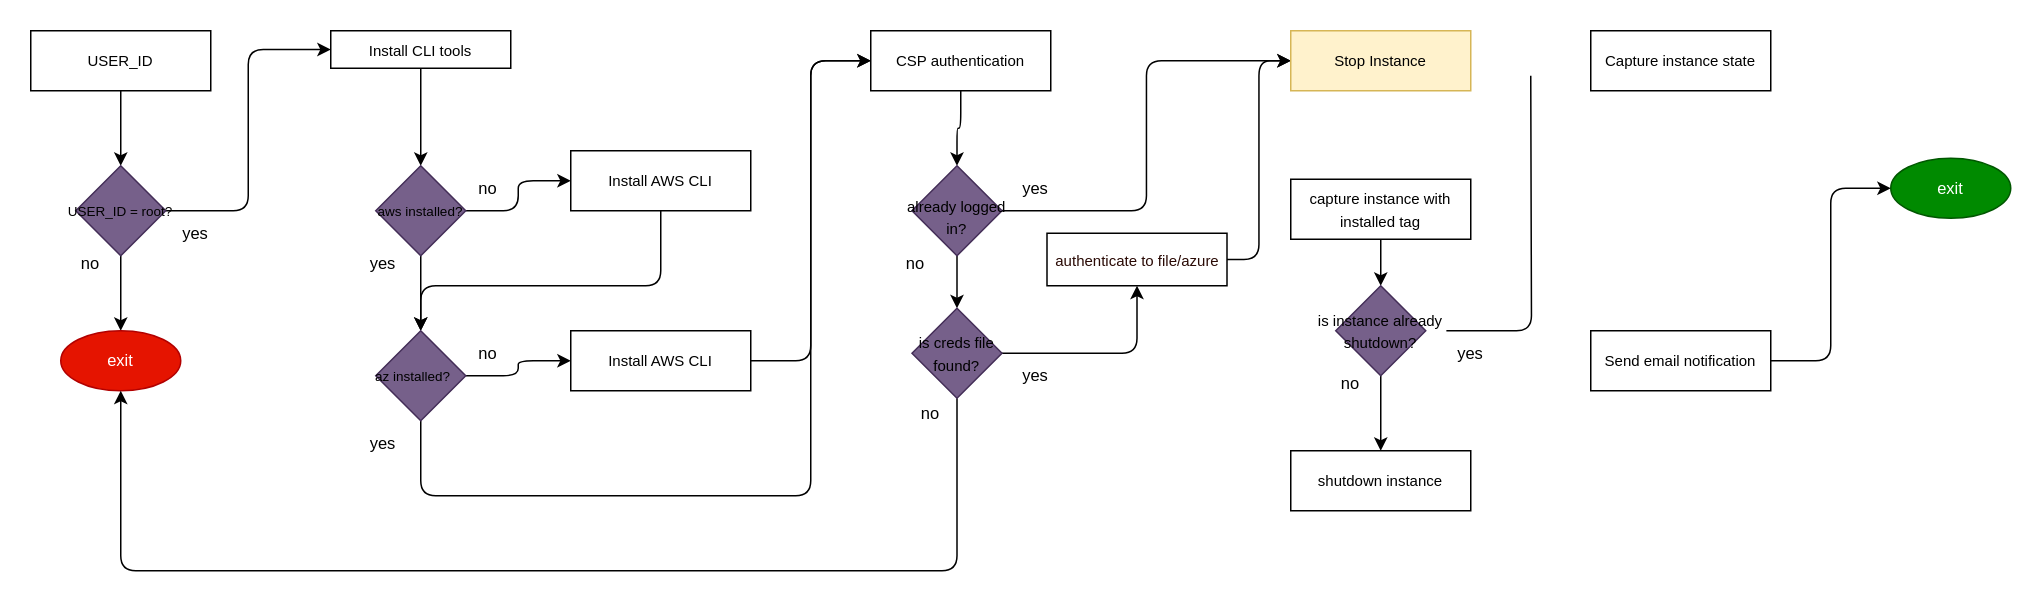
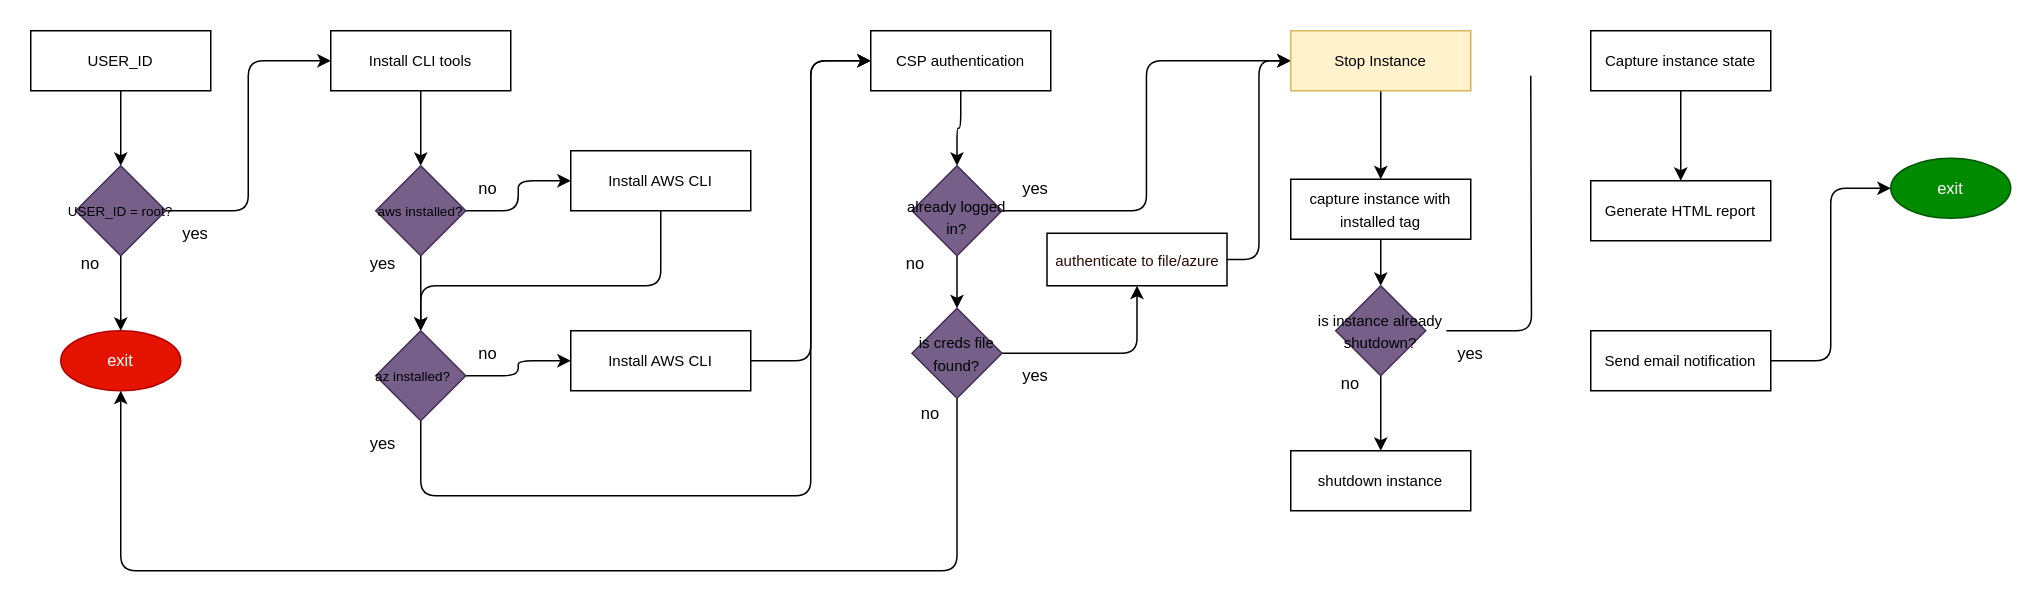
  <mxCell id="0" />
  <mxCell id="1" parent="0" />
  <mxCell id="2" style="edgeStyle=none;html=1;entryX=0.5;entryY=0;entryDx=0;entryDy=0;" parent="1" source="3" target="6" edge="1"><mxGeometry relative="1" as="geometry" /></mxCell>
  <mxCell id="3" value="&lt;span style=&quot;font-size: 10px;&quot;&gt;USER_ID&lt;/span&gt;" style="rounded=0;whiteSpace=wrap;html=1;" parent="1" vertex="1"><mxGeometry x="20" y="20" width="120" height="40" as="geometry" /></mxCell>
  <mxCell id="4" style="edgeStyle=none;html=1;entryX=0.5;entryY=0;entryDx=0;entryDy=0;" parent="1" source="6" target="8" edge="1"><mxGeometry relative="1" as="geometry" /></mxCell>
  <mxCell id="5" style="edgeStyle=orthogonalEdgeStyle;html=1;entryX=0;entryY=0.5;entryDx=0;entryDy=0;" parent="1" source="6" target="10" edge="1"><mxGeometry relative="1" as="geometry" /></mxCell>
  <mxCell id="6" value="" style="rhombus;whiteSpace=wrap;html=1;fillColor=#76608a;fontColor=#ffffff;strokeColor=#432D57;" parent="1" vertex="1"><mxGeometry x="50" y="110" width="60" height="60" as="geometry" /></mxCell>
  <mxCell id="7" value="&lt;font style=&quot;font-size: 9px;&quot;&gt;USER_ID = root?&lt;/font&gt;" style="text;html=1;strokeColor=none;fillColor=none;align=center;verticalAlign=middle;whiteSpace=wrap;rounded=0;" parent="1" vertex="1"><mxGeometry x="25" y="125" width="110" height="30" as="geometry" /></mxCell>
  <mxCell id="8" value="&lt;font style=&quot;font-size: 11px;&quot;&gt;exit&lt;/font&gt;" style="ellipse;whiteSpace=wrap;html=1;fillColor=#e51400;fontColor=#ffffff;strokeColor=#B20000;" parent="1" vertex="1"><mxGeometry x="40" y="220" width="80" height="40" as="geometry" /></mxCell>
  <mxCell id="9" style="edgeStyle=orthogonalEdgeStyle;html=1;entryX=0.5;entryY=0;entryDx=0;entryDy=0;" parent="1" source="10" target="15" edge="1"><mxGeometry relative="1" as="geometry" /></mxCell>
- <mxCell id="10" value="&lt;font style=&quot;font-size: 10px;&quot;&gt;Install CLI tools&lt;/font&gt;" style="rounded=0;whiteSpace=wrap;html=1;" parent="1" vertex="1"><mxGeometry x="220" y="20" width="120" height="25" as="geometry" /></mxCell>
+ <mxCell id="10" value="&lt;font style=&quot;font-size: 10px;&quot;&gt;Install CLI tools&lt;/font&gt;" style="rounded=0;whiteSpace=wrap;html=1;" parent="1" vertex="1"><mxGeometry x="220" y="20" width="120" height="40" as="geometry" /></mxCell>
  <mxCell id="11" value="&lt;font style=&quot;font-size: 11px;&quot;&gt;no&lt;/font&gt;" style="text;html=1;strokeColor=none;fillColor=none;align=center;verticalAlign=middle;whiteSpace=wrap;rounded=0;" parent="1" vertex="1"><mxGeometry x="30" y="160" width="60" height="30" as="geometry" /></mxCell>
  <mxCell id="12" value="&lt;font style=&quot;font-size: 11px;&quot;&gt;yes&lt;/font&gt;" style="text;html=1;strokeColor=none;fillColor=none;align=center;verticalAlign=middle;whiteSpace=wrap;rounded=0;" parent="1" vertex="1"><mxGeometry x="100" y="140" width="60" height="30" as="geometry" /></mxCell>
  <mxCell id="13" style="edgeStyle=orthogonalEdgeStyle;html=1;" parent="1" source="15" target="20" edge="1"><mxGeometry relative="1" as="geometry" /></mxCell>
  <mxCell id="14" style="edgeStyle=orthogonalEdgeStyle;html=1;" parent="1" source="15" target="23" edge="1"><mxGeometry relative="1" as="geometry" /></mxCell>
  <mxCell id="15" value="" style="rhombus;whiteSpace=wrap;html=1;fillColor=#76608a;fontColor=#ffffff;strokeColor=#432D57;" parent="1" vertex="1"><mxGeometry x="250" y="110" width="60" height="60" as="geometry" /></mxCell>
  <mxCell id="16" value="&lt;font style=&quot;font-size: 9px;&quot;&gt;aws installed?&lt;/font&gt;" style="text;html=1;strokeColor=none;fillColor=none;align=center;verticalAlign=middle;whiteSpace=wrap;rounded=0;" parent="1" vertex="1"><mxGeometry x="225" y="125" width="110" height="30" as="geometry" /></mxCell>
  <mxCell id="17" value="&lt;font style=&quot;font-size: 11px;&quot;&gt;no&lt;/font&gt;" style="text;html=1;strokeColor=none;fillColor=none;align=center;verticalAlign=middle;whiteSpace=wrap;rounded=0;" parent="1" vertex="1"><mxGeometry x="295" y="110" width="60" height="30" as="geometry" /></mxCell>
  <mxCell id="18" value="&lt;font style=&quot;font-size: 11px;&quot;&gt;yes&lt;/font&gt;" style="text;html=1;strokeColor=none;fillColor=none;align=center;verticalAlign=middle;whiteSpace=wrap;rounded=0;" parent="1" vertex="1"><mxGeometry x="225" y="160" width="60" height="30" as="geometry" /></mxCell>
  <mxCell id="19" style="edgeStyle=orthogonalEdgeStyle;html=1;entryX=0.5;entryY=0;entryDx=0;entryDy=0;" parent="1" source="20" target="23" edge="1"><mxGeometry relative="1" as="geometry"><Array as="points"><mxPoint x="440" y="190" /><mxPoint x="280" y="190" /></Array></mxGeometry></mxCell>
  <mxCell id="20" value="&lt;font style=&quot;font-size: 10px;&quot;&gt;Install AWS CLI&lt;/font&gt;" style="rounded=0;whiteSpace=wrap;html=1;" parent="1" vertex="1"><mxGeometry x="380" y="100" width="120" height="40" as="geometry" /></mxCell>
  <mxCell id="21" style="edgeStyle=orthogonalEdgeStyle;html=1;" parent="1" source="23" target="28" edge="1"><mxGeometry relative="1" as="geometry" /></mxCell>
  <mxCell id="22" style="edgeStyle=orthogonalEdgeStyle;html=1;entryX=0;entryY=0.5;entryDx=0;entryDy=0;" parent="1" source="23" target="30" edge="1"><mxGeometry relative="1" as="geometry"><Array as="points"><mxPoint x="280" y="330" /><mxPoint x="540" y="330" /><mxPoint x="540" y="40" /></Array></mxGeometry></mxCell>
  <mxCell id="23" value="" style="rhombus;whiteSpace=wrap;html=1;fillColor=#76608a;fontColor=#ffffff;strokeColor=#432D57;" parent="1" vertex="1"><mxGeometry x="250" y="220" width="60" height="60" as="geometry" /></mxCell>
  <mxCell id="24" value="&lt;font style=&quot;font-size: 9px;&quot;&gt;az installed?&lt;/font&gt;" style="text;html=1;strokeColor=none;fillColor=none;align=center;verticalAlign=middle;whiteSpace=wrap;rounded=0;" parent="1" vertex="1"><mxGeometry x="220" y="235" width="110" height="30" as="geometry" /></mxCell>
  <mxCell id="25" value="&lt;font style=&quot;font-size: 11px;&quot;&gt;no&lt;/font&gt;" style="text;html=1;strokeColor=none;fillColor=none;align=center;verticalAlign=middle;whiteSpace=wrap;rounded=0;" parent="1" vertex="1"><mxGeometry x="295" y="220" width="60" height="30" as="geometry" /></mxCell>
  <mxCell id="26" value="&lt;font style=&quot;font-size: 11px;&quot;&gt;yes&lt;/font&gt;" style="text;html=1;strokeColor=none;fillColor=none;align=center;verticalAlign=middle;whiteSpace=wrap;rounded=0;" parent="1" vertex="1"><mxGeometry x="225" y="280" width="60" height="30" as="geometry" /></mxCell>
  <mxCell id="27" style="edgeStyle=orthogonalEdgeStyle;html=1;" parent="1" source="28" edge="1"><mxGeometry relative="1" as="geometry"><mxPoint x="580" y="40" as="targetPoint" /><Array as="points"><mxPoint x="540" y="240" /><mxPoint x="540" y="40" /></Array></mxGeometry></mxCell>
  <mxCell id="28" value="&lt;font style=&quot;font-size: 10px;&quot;&gt;Install AWS CLI&lt;/font&gt;" style="rounded=0;whiteSpace=wrap;html=1;" parent="1" vertex="1"><mxGeometry x="380" y="220" width="120" height="40" as="geometry" /></mxCell>
  <mxCell id="29" style="edgeStyle=orthogonalEdgeStyle;html=1;entryX=0.5;entryY=0;entryDx=0;entryDy=0;" parent="1" source="30" target="33" edge="1"><mxGeometry relative="1" as="geometry" /></mxCell>
  <mxCell id="30" value="&lt;font style=&quot;font-size: 10px;&quot;&gt;CSP authentication&lt;/font&gt;" style="rounded=0;whiteSpace=wrap;html=1;" parent="1" vertex="1"><mxGeometry x="580" y="20" width="120" height="40" as="geometry" /></mxCell>
  <mxCell id="31" style="edgeStyle=orthogonalEdgeStyle;html=1;entryX=0.5;entryY=0;entryDx=0;entryDy=0;fontColor=#FFFFFF;" parent="1" source="33" target="37" edge="1"><mxGeometry relative="1" as="geometry" /></mxCell>
  <mxCell id="32" style="edgeStyle=orthogonalEdgeStyle;html=1;entryX=0;entryY=0.5;entryDx=0;entryDy=0;" parent="1" source="33" target="42" edge="1"><mxGeometry relative="1" as="geometry" /></mxCell>
  <mxCell id="33" value="" style="rhombus;whiteSpace=wrap;html=1;fillColor=#76608a;fontColor=#ffffff;strokeColor=#432D57;" parent="1" vertex="1"><mxGeometry x="607.5" y="110" width="60" height="60" as="geometry" /></mxCell>
  <mxCell id="34" value="&lt;font size=&quot;1&quot;&gt;already logged in?&lt;/font&gt;" style="text;html=1;strokeColor=none;fillColor=none;align=center;verticalAlign=middle;whiteSpace=wrap;rounded=0;" parent="1" vertex="1"><mxGeometry x="600" y="129" width="75" height="30" as="geometry" /></mxCell>
  <mxCell id="35" style="edgeStyle=orthogonalEdgeStyle;html=1;entryX=0.5;entryY=1;entryDx=0;entryDy=0;fontSize=10;fontColor=#2A0A05;" parent="1" source="37" target="40" edge="1"><mxGeometry relative="1" as="geometry" /></mxCell>
  <mxCell id="36" style="edgeStyle=orthogonalEdgeStyle;html=1;entryX=0.5;entryY=1;entryDx=0;entryDy=0;" parent="1" source="37" target="8" edge="1"><mxGeometry relative="1" as="geometry"><Array as="points"><mxPoint x="638" y="380" /><mxPoint x="80" y="380" /></Array></mxGeometry></mxCell>
  <mxCell id="37" value="" style="rhombus;whiteSpace=wrap;html=1;fillColor=#76608a;fontColor=#ffffff;strokeColor=#432D57;" parent="1" vertex="1"><mxGeometry x="607.5" y="205" width="60" height="60" as="geometry" /></mxCell>
  <mxCell id="38" value="&lt;font size=&quot;1&quot;&gt;is creds file found?&lt;/font&gt;" style="text;html=1;strokeColor=none;fillColor=none;align=center;verticalAlign=middle;whiteSpace=wrap;rounded=0;" parent="1" vertex="1"><mxGeometry x="600" y="220" width="75" height="30" as="geometry" /></mxCell>
  <mxCell id="39" style="edgeStyle=orthogonalEdgeStyle;html=1;entryX=0;entryY=0.5;entryDx=0;entryDy=0;" parent="1" source="40" target="42" edge="1"><mxGeometry relative="1" as="geometry" /></mxCell>
  <mxCell id="40" value="&lt;font style=&quot;font-size: 10px;&quot; color=&quot;#2a0a05&quot;&gt;authenticate to file/azure&lt;/font&gt;" style="rounded=0;whiteSpace=wrap;html=1;fontColor=#FFFFFF;" parent="1" vertex="1"><mxGeometry x="697.5" y="155" width="120" height="35" as="geometry" /></mxCell>
+ <mxCell id="41" style="edgeStyle=none;html=1;entryX=0.5;entryY=0;entryDx=0;entryDy=0;" parent="1" source="42" target="48" edge="1"><mxGeometry relative="1" as="geometry" /></mxCell>
  <mxCell id="42" value="&lt;font style=&quot;font-size: 10px;&quot;&gt;Stop Instance&lt;/font&gt;" style="rounded=0;whiteSpace=wrap;html=1;fillColor=#fff2cc;strokeColor=#d6b656;" parent="1" vertex="1"><mxGeometry x="860" y="20" width="120" height="40" as="geometry" /></mxCell>
  <mxCell id="43" value="&lt;font style=&quot;font-size: 11px;&quot;&gt;no&lt;/font&gt;" style="text;html=1;strokeColor=none;fillColor=none;align=center;verticalAlign=middle;whiteSpace=wrap;rounded=0;" parent="1" vertex="1"><mxGeometry x="580" y="160" width="60" height="30" as="geometry" /></mxCell>
  <mxCell id="44" value="&lt;font style=&quot;font-size: 11px;&quot;&gt;yes&lt;/font&gt;" style="text;html=1;strokeColor=none;fillColor=none;align=center;verticalAlign=middle;whiteSpace=wrap;rounded=0;" parent="1" vertex="1"><mxGeometry x="660" y="110" width="60" height="30" as="geometry" /></mxCell>
  <mxCell id="45" value="&lt;font style=&quot;font-size: 11px;&quot;&gt;yes&lt;/font&gt;" style="text;html=1;strokeColor=none;fillColor=none;align=center;verticalAlign=middle;whiteSpace=wrap;rounded=0;" parent="1" vertex="1"><mxGeometry x="660" y="235" width="60" height="30" as="geometry" /></mxCell>
  <mxCell id="46" value="&lt;font style=&quot;font-size: 11px;&quot;&gt;no&lt;/font&gt;" style="text;html=1;strokeColor=none;fillColor=none;align=center;verticalAlign=middle;whiteSpace=wrap;rounded=0;" parent="1" vertex="1"><mxGeometry x="590" y="260" width="60" height="30" as="geometry" /></mxCell>
  <mxCell id="47" style="edgeStyle=none;html=1;entryX=0.5;entryY=0;entryDx=0;entryDy=0;" parent="1" source="48" target="51" edge="1"><mxGeometry relative="1" as="geometry" /></mxCell>
  <mxCell id="48" value="&lt;font style=&quot;font-size: 10px;&quot;&gt;capture instance with installed tag&lt;/font&gt;" style="rounded=0;whiteSpace=wrap;html=1;" parent="1" vertex="1"><mxGeometry x="860" y="119" width="120" height="40" as="geometry" /></mxCell>
  <mxCell id="49" value="&lt;font style=&quot;font-size: 10px;&quot;&gt;shutdown instance&lt;/font&gt;" style="rounded=0;whiteSpace=wrap;html=1;" parent="1" vertex="1"><mxGeometry x="860" y="300" width="120" height="40" as="geometry" /></mxCell>
  <mxCell id="50" style="edgeStyle=none;html=1;entryX=0.5;entryY=0;entryDx=0;entryDy=0;" parent="1" source="51" target="49" edge="1"><mxGeometry relative="1" as="geometry" /></mxCell>
  <mxCell id="51" value="" style="rhombus;whiteSpace=wrap;html=1;fillColor=#76608a;fontColor=#ffffff;strokeColor=#432D57;" parent="1" vertex="1"><mxGeometry x="890" y="190" width="60" height="60" as="geometry" /></mxCell>
  <mxCell id="52" style="edgeStyle=orthogonalEdgeStyle;html=1;endArrow=none;endFill=0;" parent="1" source="53" edge="1"><mxGeometry relative="1" as="geometry"><mxPoint x="1020" y="50" as="targetPoint" /></mxGeometry></mxCell>
  <mxCell id="53" value="&lt;font size=&quot;1&quot;&gt;is instance already shutdown?&lt;/font&gt;" style="text;html=1;strokeColor=none;fillColor=none;align=center;verticalAlign=middle;whiteSpace=wrap;rounded=0;" parent="1" vertex="1"><mxGeometry x="876.25" y="205" width="87.5" height="30" as="geometry" /></mxCell>
+ <mxCell id="54" style="edgeStyle=orthogonalEdgeStyle;html=1;entryX=0.5;entryY=0;entryDx=0;entryDy=0;endArrow=classic;endFill=1;" parent="1" source="55" target="58" edge="1"><mxGeometry relative="1" as="geometry" /></mxCell>
  <mxCell id="55" value="&lt;font style=&quot;font-size: 10px;&quot;&gt;Capture instance state&lt;/font&gt;" style="rounded=0;whiteSpace=wrap;html=1;" parent="1" vertex="1"><mxGeometry x="1060" y="20" width="120" height="40" as="geometry" /></mxCell>
  <mxCell id="56" value="&lt;font style=&quot;font-size: 11px;&quot;&gt;yes&lt;/font&gt;" style="text;html=1;strokeColor=none;fillColor=none;align=center;verticalAlign=middle;whiteSpace=wrap;rounded=0;" parent="1" vertex="1"><mxGeometry x="950" y="220" width="60" height="30" as="geometry" /></mxCell>
  <mxCell id="57" value="&lt;font style=&quot;font-size: 11px;&quot;&gt;no&lt;/font&gt;" style="text;html=1;strokeColor=none;fillColor=none;align=center;verticalAlign=middle;whiteSpace=wrap;rounded=0;" parent="1" vertex="1"><mxGeometry x="870" y="240" width="60" height="30" as="geometry" /></mxCell>
+ <mxCell id="58" value="&lt;font style=&quot;font-size: 10px;&quot;&gt;Generate HTML report&lt;/font&gt;" style="rounded=0;whiteSpace=wrap;html=1;" parent="1" vertex="1"><mxGeometry x="1060" y="120" width="120" height="40" as="geometry" /></mxCell>
  <mxCell id="59" style="edgeStyle=orthogonalEdgeStyle;html=1;entryX=0;entryY=0.5;entryDx=0;entryDy=0;endArrow=classic;endFill=1;" parent="1" source="60" target="61" edge="1"><mxGeometry relative="1" as="geometry" /></mxCell>
  <mxCell id="60" value="&lt;font style=&quot;font-size: 10px;&quot;&gt;Send email notification&lt;/font&gt;" style="rounded=0;whiteSpace=wrap;html=1;" parent="1" vertex="1"><mxGeometry x="1060" y="220" width="120" height="40" as="geometry" /></mxCell>
  <mxCell id="61" value="&lt;font style=&quot;font-size: 11px;&quot;&gt;exit&lt;/font&gt;" style="ellipse;whiteSpace=wrap;html=1;fillColor=#008a00;fontColor=#ffffff;strokeColor=#005700;" parent="1" vertex="1"><mxGeometry x="1260" y="105" width="80" height="40" as="geometry" /></mxCell>
